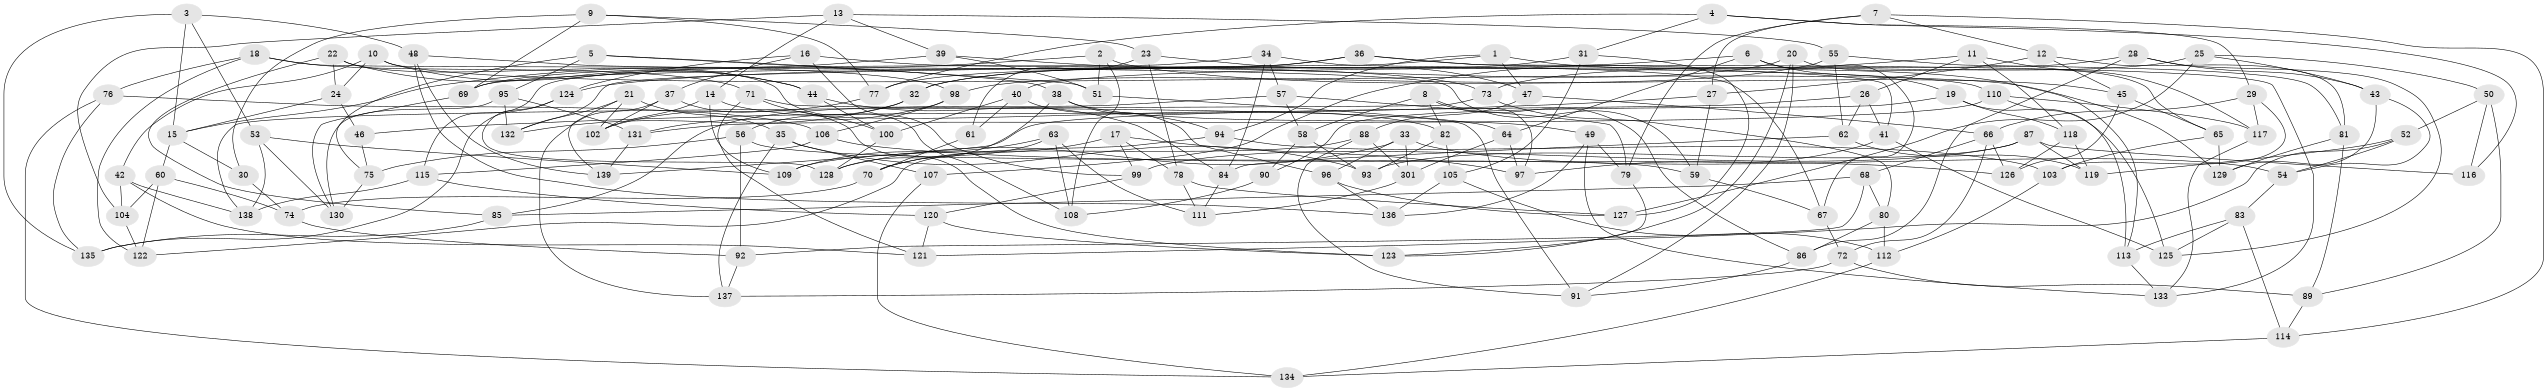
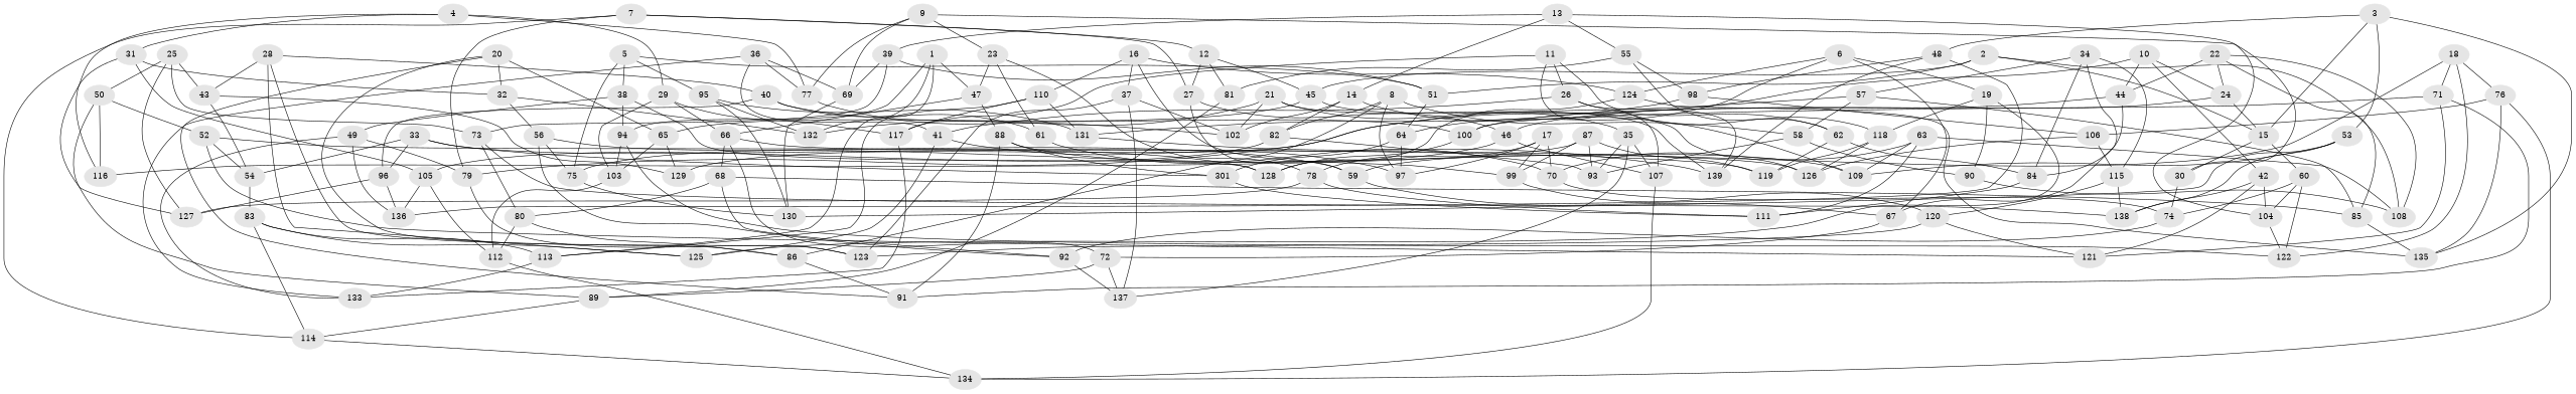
  graph {
    node [color=gray90 style=filled]
    1
    47
    94
    113
    132
    66
    88
    122
    103
    133
    2
    15
    45
    51
    108
    30
    60
    65
    126
    64
    3
    48
    53
    135
    139
    98
    136
    109
    138
    130
    4
    29
    31
    77
    116
    117
    32
    127
    105
    102
    5
    38
    75
    95
    128
    49
    131
    6
    19
    67
    124
    118
    90
    125
    97
    n56 [label=301]
    72
    7
    12
    27
    79
    114
    81
    59
    46
    123
    134
    8
    58
    82
    86
    93
    91
    9
    23
    69
    78
    61
    74
    10
    24
    42
    44
    129
    104
    121
    84
    100
    11
    26
    107
    41
    62
    119
    89
    13
    14
    39
    55
    73
    16
    37
    99
    110
    137
    120
    17
    70
    111
    18
    71
    76
    106
    20
    56
    21
    35
    22
    85
    25
    43
    50
    54
    52
    80
    28
    40
    96
    68
    112
    92
    33
    83
    34
    57
    115
    36
    63
    87
    1 -- 47
    1 -- 94
    1 -- 113
    1 -- 132
    47 -- 66
    47 -- 88
    94 -- 122
    94 -- 103
    113 -- 133
    66 -- 126
    66 -- 72
    66 -- 68
    88 -- 109
    88 -- n56
    88 -- 91
    103 -- 112
    2 -- 15
    2 -- 45
    2 -- 51
    2 -- 108
    15 -- 30
    15 -- 60
    45 -- 65
    45 -- 126
    51 -- 64
    30 -- 74
    60 -- 122
    60 -- 74
    60 -- 104
    65 -- 103
    65 -- 129
    64 -- 97
    64 -- n56
    3 -- 15
    3 -- 48
    3 -- 53
    3 -- 135
    48 -- 139
    48 -- 98
    48 -- 136
    53 -- 109
    53 -- 138
    53 -- 130
    98 -- 131
    98 -- 106
    4 -- 29
    4 -- 31
    4 -- 77
    4 -- 116
    29 -- 66
    29 -- 103
    29 -- 117
    31 -- 32
    31 -- 127
    31 -- 105
    77 -- 102
    117 -- 133
    32 -- 132
    32 -- 56
    105 -- 136
    105 -- 112
    5 -- 51
    5 -- 38
    5 -- 75
    5 -- 95
    38 -- 94
    38 -- 128
    38 -- 49
    75 -- 130
    95 -- 132
    95 -- 130
    95 -- 131
    49 -- 133
    49 -- 136
    49 -- 79
    131 -- 139
    6 -- 64
    6 -- 19
    6 -- 67
    6 -- 124
    19 -- 118
    19 -- 90
    19 -- 125
    67 -- 72
    124 -- 135
    124 -- 128
    118 -- 126
    118 -- 119
    90 -- 108
    n56 -- 111
    72 -- 89
    72 -- 137
    7 -- 12
    7 -- 27
    7 -- 79
    7 -- 114
    12 -- 45
    12 -- 27
    12 -- 81
    27 -- 59
    27 -- 46
    79 -- 123
    114 -- 134
-   81 -- 129
    81 -- 89
    59 -- 67
    46 -- 75
+   46 -- 107
    8 -- 97
    8 -- 58
    8 -- 82
    8 -- 86
    58 -- 90
    58 -- 93
    82 -- 105
    82 -- 93
    86 -- 91
    9 -- 30
    9 -- 77
    9 -- 23
    9 -- 69
    23 -- 47
    23 -- 78
    23 -- 61
    69 -- 130
    78 -- 127
    78 -- 111
    61 -- 70
    74 -- 92
    10 -- 24
    10 -- 42
    10 -- 44
    10 -- 129
    24 -- 15
    24 -- 46
    42 -- 138
    42 -- 104
    42 -- 121
    44 -- 84
    44 -- 100
    104 -- 122
    84 -- 111
    100 -- 128
    11 -- 117
    11 -- 118
    11 -- 26
    11 -- 107
    26 -- 139
    26 -- 41
    26 -- 62
    107 -- 134
    41 -- 125
    41 -- 97
    62 -- 84
    62 -- 119
    89 -- 114
    13 -- 104
    13 -- 14
    13 -- 39
    13 -- 55
    14 -- 109
    14 -- 102
    14 -- 82
    39 -- 51
    39 -- 69
    39 -- 73
    55 -- 98
    55 -- 81
    55 -- 62
    73 -- 138
    73 -- 80
    16 -- 124
    16 -- 37
    16 -- 99
    16 -- 110
    37 -- 102
    37 -- 123
    37 -- 137
    99 -- 120
    110 -- 113
    110 -- 117
    110 -- 131
    120 -- 123
    120 -- 121
    17 -- 97
    17 -- 78
    17 -- 99
    17 -- 70
    70 -- 74
    18 -- 122
    18 -- 59
    18 -- 71
    18 -- 76
    71 -- 91
    71 -- 121
    71 -- 100
    76 -- 135
    76 -- 134
    76 -- 106
    106 -- 126
    106 -- 115
    20 -- 65
    20 -- 32
    20 -- 123
    20 -- 91
    56 -- 75
    56 -- 59
    56 -- 92
    21 -- 132
    21 -- 139
    21 -- 102
    21 -- 35
    35 -- 93
    35 -- 107
    35 -- 137
    22 -- 108
    22 -- 24
    22 -- 44
    22 -- 85
    85 -- 135
    25 -- 127
    25 -- 73
    25 -- 43
    25 -- 50
    43 -- 129
    43 -- 54
    50 -- 116
    50 -- 89
    50 -- 52
    54 -- 83
    52 -- 121
    52 -- 119
    52 -- 54
    80 -- 86
    80 -- 112
    28 -- 125
    28 -- 86
    28 -- 43
    28 -- 40
    40 -- 61
    40 -- 100
    40 -- 96
    96 -- 136
    96 -- 127
    68 -- 85
    68 -- 80
    68 -- 92
    112 -- 134
    92 -- 137
    33 -- 128
    33 -- n56
    33 -- 54
    33 -- 96
    83 -- 113
    83 -- 125
    83 -- 114
    34 -- 67
    34 -- 84
    34 -- 57
    34 -- 115
    57 -- 79
    57 -- 58
    57 -- 85
    115 -- 138
    115 -- 120
    36 -- 133
    36 -- 77
    36 -- 69
    36 -- 41
    63 -- 108
    63 -- 109
    63 -- 70
    63 -- 111
    87 -- 116
    87 -- 93
    87 -- 119
    87 -- 99
  }
